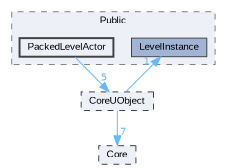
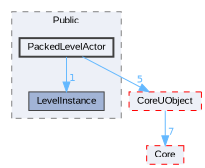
  digraph {
    compound=true
    fontname="Liberation Sans"
    node [color=grey25 fillcolor="#edf0f7" fontname="Liberation Sans" fontsize=10 shape=box style="filled,dashed"]
    edge [color=steelblue1 fontcolor=steelblue1 fontname="Liberation Sans" fontsize=10 labeldistance=1.5 labelfontname=Helvetica labelfontsize=10]
    n1 [fillcolor="#a2b4d6" height=0.2 label=LevelInstance style=filled width=0.4]
    n2 [height=0.2 label=PackedLevelActor style="filled,bold" width=0.4]
-   n3 [height=0.2 label=CoreUObject width=0.4]
-   n4 [height=0.2 label=Core width=0.4]
+   n3 [color=red height=0.2 label=CoreUObject width=0.4]
+   n4 [color=red height=0.2 label=Core width=0.4]
    subgraph cluster_1 {
      bgcolor="#edf0f7"
      fontsize=10
      label=Public
      pencolor=grey50
      style="filled,dashed"
      n1
      n2
    }
-   n3 -> n1 [headlabel=1]
+   n2 -> n1 [headlabel=1]
    n2 -> n3 [headlabel=5]
    n3 -> n4 [headlabel=7]
  }
